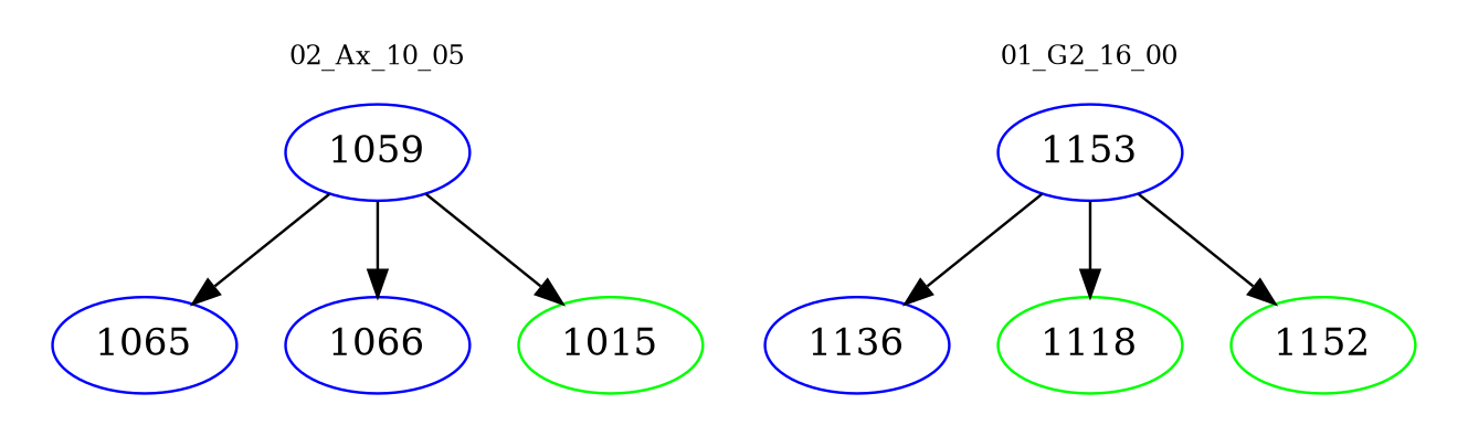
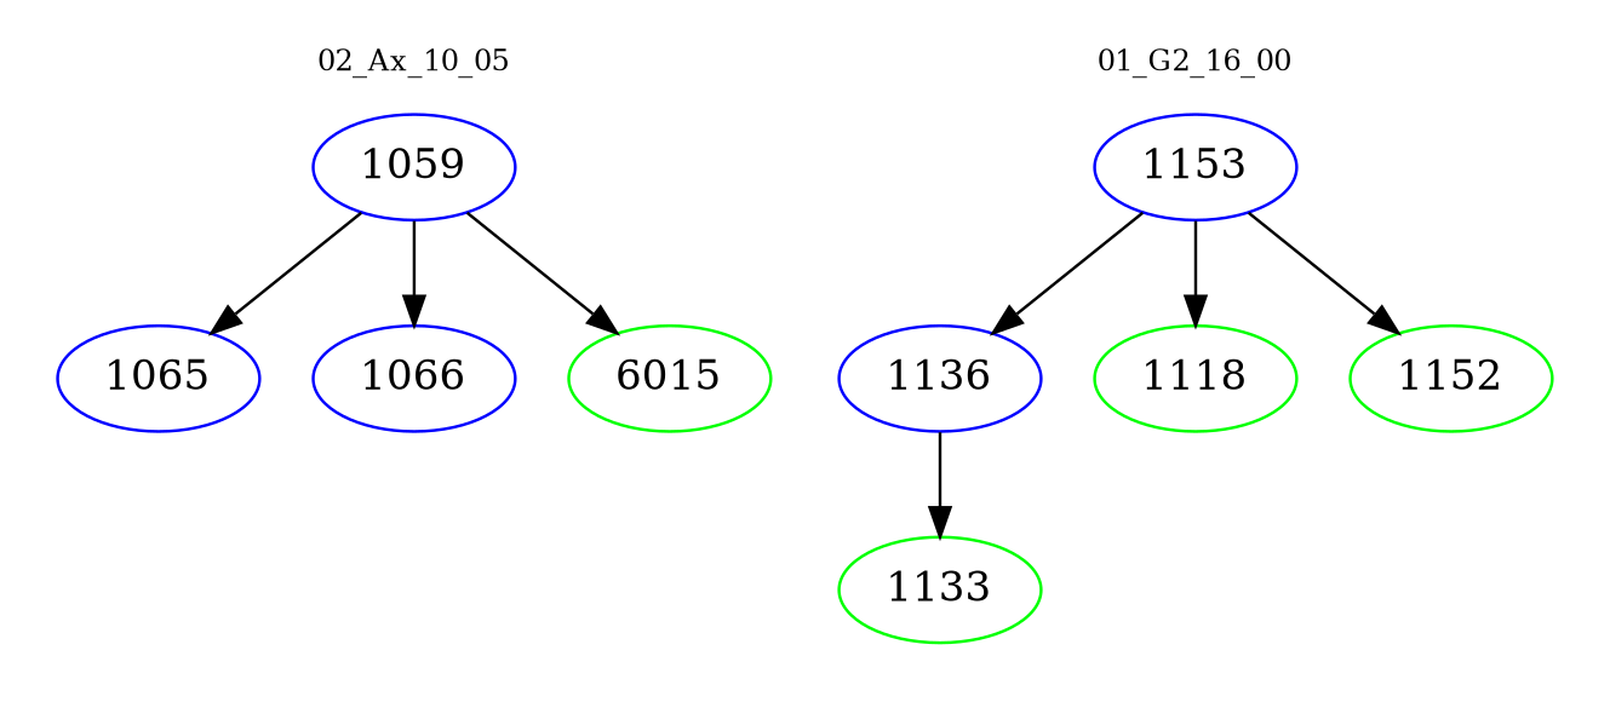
  digraph {
    node [color=blue]
    edge [color=black]
    n1 [label=1059]
    n2 [label=1065]
    n3 [label=1066]
-   n4 [color=green label=1015]
+   n4 [color=green label=6015]
    n5 [label=1153]
    n6 [label=1136]
    n7 [color=green label=1118]
    n8 [color=green label=1152]
+   n9 [color=green label=1133]
    subgraph cluster_1 {
      color=white
      fontsize=10
      label="02_Ax_10_05"
      n1
      n2
      n3
      n4
    }
    subgraph cluster_2 {
      color=white
      fontsize=10
      label="01_G2_16_00"
      n5
      n6
      n7
      n8
+     n9
    }
    n1 -> n2
    n1 -> n3
    n1 -> n4
    n5 -> n6
    n5 -> n7
    n5 -> n8
+   n6 -> n9
  }
